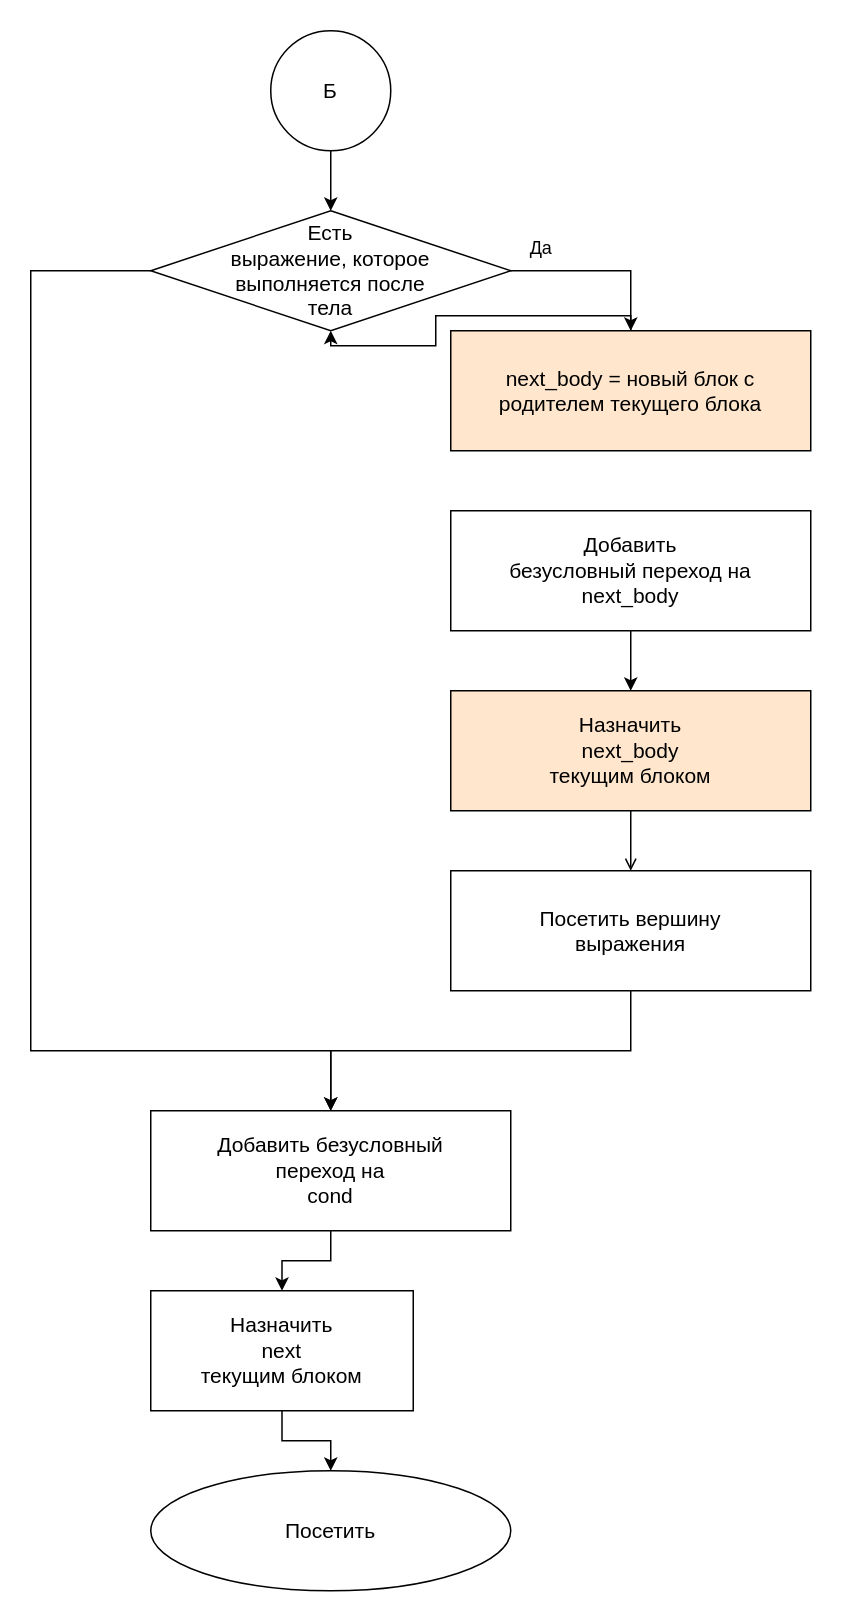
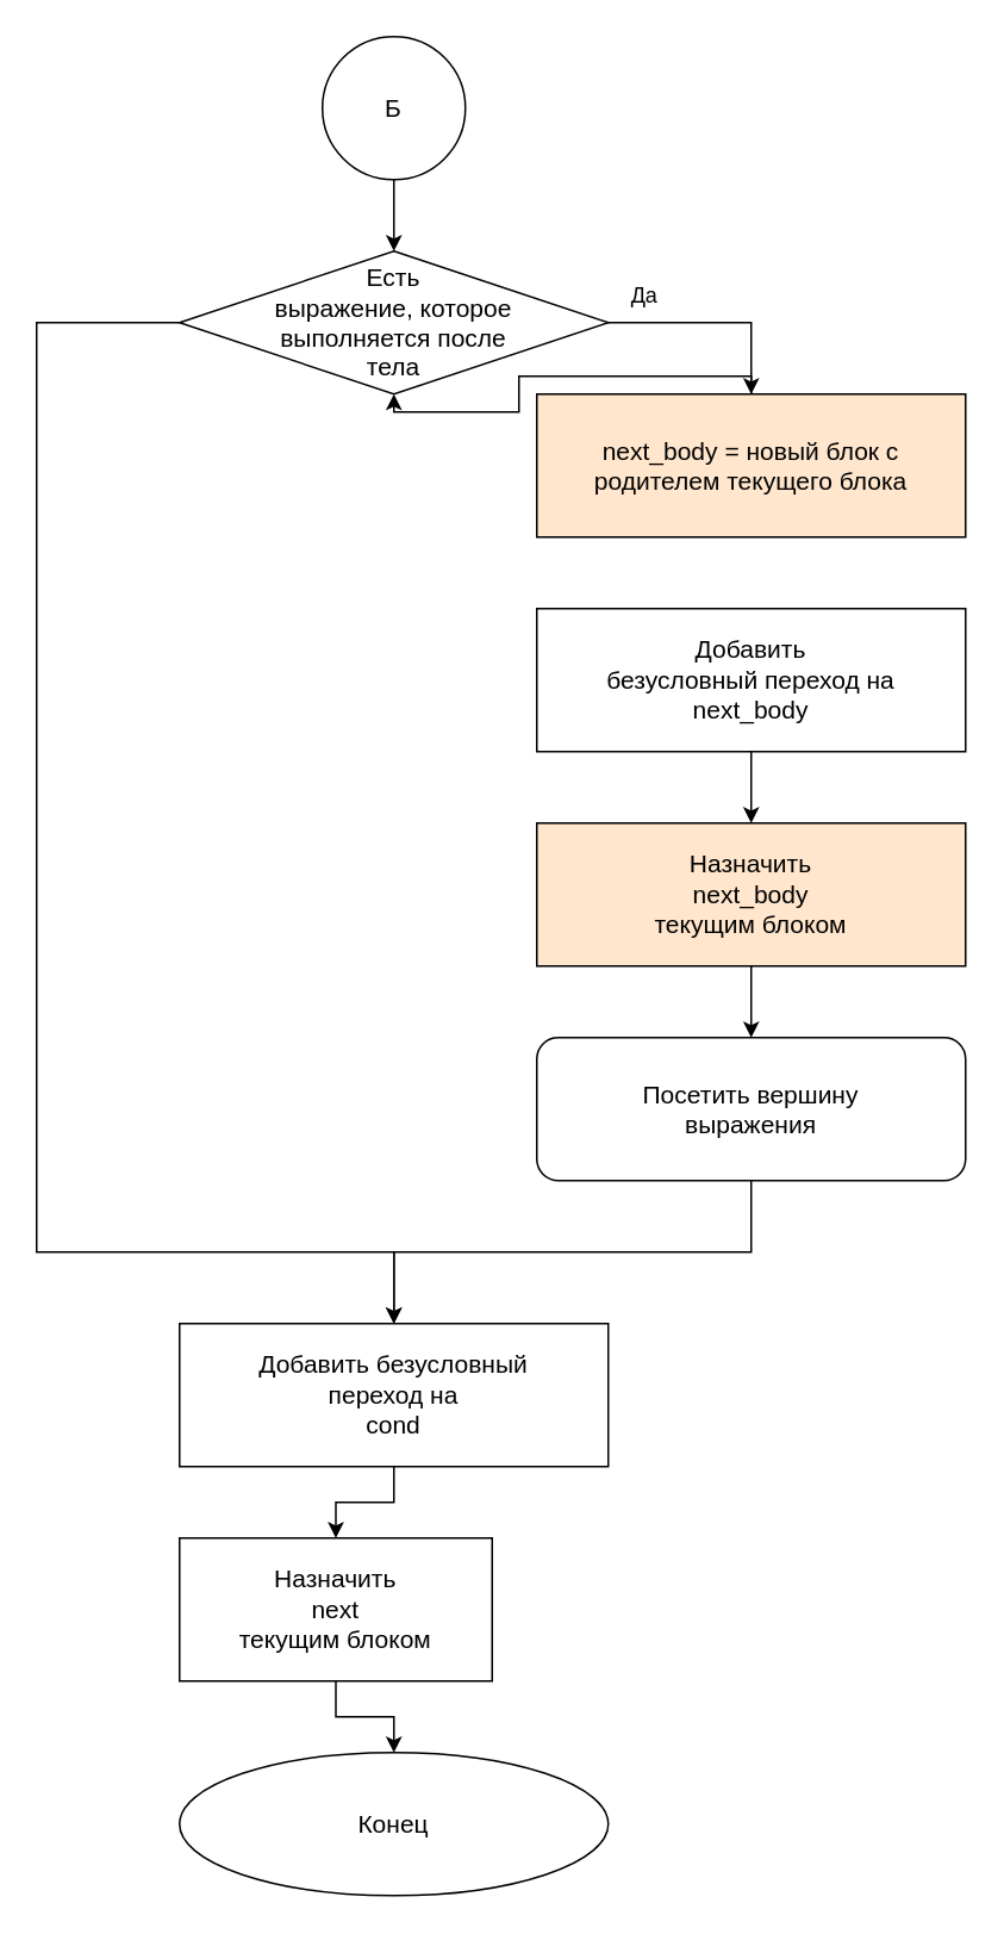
  <mxCell id="0" />
  <mxCell id="1" parent="0" />
  <mxCell id="2" value="" style="edgeStyle=orthogonalEdgeStyle;rounded=0;html=1;" parent="1" source="3" target="5" edge="1"><mxGeometry relative="1" as="geometry" /></mxCell>
  <mxCell id="3" value="Б" style="ellipse;whiteSpace=wrap;html=1;aspect=fixed;fontSize=14;" parent="1" vertex="1"><mxGeometry x="180" y="20" width="80" height="80" as="geometry" /></mxCell>
  <mxCell id="4" style="edgeStyle=orthogonalEdgeStyle;rounded=0;html=1;exitX=1;exitY=0.5;exitDx=0;exitDy=0;" parent="1" source="5" edge="1"><mxGeometry relative="1" as="geometry"><mxPoint x="420" y="220" as="targetPoint" /><Array as="points"><mxPoint x="420" y="180" /></Array></mxGeometry></mxCell>
  <mxCell id="5" value="Есть&lt;br&gt;выражение, которое&lt;br&gt;выполняется после&lt;br&gt;тела" style="rhombus;whiteSpace=wrap;html=1;fontSize=14;" parent="1" vertex="1"><mxGeometry x="100" y="140" width="240" height="80" as="geometry" /></mxCell>
  <mxCell id="6" value="" style="edgeStyle=orthogonalEdgeStyle;rounded=0;html=1;" parent="1" source="7" target="5" edge="1"><mxGeometry relative="1" as="geometry" /></mxCell>
  <mxCell id="7" value="&lt;span style=&quot;font-size: 14px;&quot;&gt;next_body = новый блок с&lt;br&gt;родителем текущего блока&lt;br&gt;&lt;/span&gt;" style="rounded=0;whiteSpace=wrap;html=1;fillColor=#ffe6cc;" parent="1" vertex="1"><mxGeometry x="300" y="220" width="240" height="80" as="geometry" /></mxCell>
  <mxCell id="8" value="" style="edgeStyle=orthogonalEdgeStyle;rounded=0;html=1;" parent="1" source="9" target="11" edge="1"><mxGeometry relative="1" as="geometry" /></mxCell>
  <mxCell id="9" value="&lt;span style=&quot;font-size: 14px;&quot;&gt;Добавить&lt;br&gt;безусловный переход на&lt;br&gt;next_body&lt;br&gt;&lt;/span&gt;" style="rounded=0;whiteSpace=wrap;html=1;" parent="1" vertex="1"><mxGeometry x="300" y="340" width="240" height="80" as="geometry" /></mxCell>
- <mxCell id="10" value="" style="edgeStyle=orthogonalEdgeStyle;rounded=0;html=1;endArrow=open;" parent="1" source="11" target="12" edge="1"><mxGeometry relative="1" as="geometry" /></mxCell>
+ <mxCell id="10" value="" style="edgeStyle=orthogonalEdgeStyle;rounded=0;html=1;" parent="1" source="11" target="12" edge="1"><mxGeometry relative="1" as="geometry" /></mxCell>
  <mxCell id="11" value="&lt;span style=&quot;font-size: 14px;&quot;&gt;Назначить&lt;br&gt;next_body&lt;br&gt;текущим блоком&lt;br&gt;&lt;/span&gt;" style="rounded=0;whiteSpace=wrap;html=1;fillColor=#ffe6cc;" parent="1" vertex="1"><mxGeometry x="300" y="460" width="240" height="80" as="geometry" /></mxCell>
- <mxCell id="12" value="&lt;span style=&quot;font-size: 14px;&quot;&gt;Посетить вершину&lt;br&gt;выражения&lt;br&gt;&lt;/span&gt;" style="rounded=0;whiteSpace=wrap;html=1;" parent="1" vertex="1"><mxGeometry x="300" y="580" width="240" height="80" as="geometry" /></mxCell>
+ <mxCell id="12" value="&lt;span style=&quot;font-size: 14px;&quot;&gt;Посетить вершину&lt;br&gt;выражения&lt;br&gt;&lt;/span&gt;" style="whiteSpace=wrap;html=1;rounded=1;" parent="1" vertex="1"><mxGeometry x="300" y="580" width="240" height="80" as="geometry" /></mxCell>
  <mxCell id="13" style="edgeStyle=orthogonalEdgeStyle;rounded=0;html=1;exitX=0.5;exitY=1;exitDx=0;exitDy=0;entryX=0.5;entryY=0;entryDx=0;entryDy=0;" parent="1" source="12" target="16" edge="1"><mxGeometry relative="1" as="geometry"><mxPoint x="420" y="780" as="sourcePoint" /><Array as="points"><mxPoint x="420" y="700" /><mxPoint x="220" y="700" /></Array></mxGeometry></mxCell>
  <mxCell id="14" style="edgeStyle=orthogonalEdgeStyle;rounded=0;html=1;entryX=0.5;entryY=0;entryDx=0;entryDy=0;exitX=0;exitY=0.5;exitDx=0;exitDy=0;" parent="1" source="5" target="16" edge="1"><mxGeometry relative="1" as="geometry"><Array as="points"><mxPoint x="20" y="180" /><mxPoint x="20" y="700" /><mxPoint x="220" y="700" /></Array><mxPoint x="20" y="300" as="sourcePoint" /></mxGeometry></mxCell>
  <mxCell id="15" style="edgeStyle=orthogonalEdgeStyle;rounded=0;html=1;exitX=0.5;exitY=1;exitDx=0;exitDy=0;entryX=0.5;entryY=0;entryDx=0;entryDy=0;" parent="1" source="16" target="18" edge="1"><mxGeometry relative="1" as="geometry" /></mxCell>
  <mxCell id="16" value="&lt;span style=&quot;font-size: 14px;&quot;&gt;Добавить безусловный&lt;br&gt;переход на&lt;br&gt;cond&lt;br&gt;&lt;/span&gt;" style="rounded=0;whiteSpace=wrap;html=1;" parent="1" vertex="1"><mxGeometry x="100" y="740" width="240" height="80" as="geometry" /></mxCell>
  <mxCell id="17" value="" style="edgeStyle=orthogonalEdgeStyle;rounded=0;html=1;fontSize=14;" parent="1" source="18" target="20" edge="1"><mxGeometry relative="1" as="geometry" /></mxCell>
  <mxCell id="18" value="&lt;span style=&quot;font-size: 14px;&quot;&gt;Назначить&lt;br&gt;next&lt;br&gt;текущим блоком&lt;br&gt;&lt;/span&gt;" style="rounded=0;whiteSpace=wrap;html=1;" parent="1" vertex="1"><mxGeometry x="100" y="860" width="175" height="80" as="geometry" /></mxCell>
  <mxCell id="19" value="Да" style="text;html=1;align=center;verticalAlign=middle;resizable=0;points=[];autosize=1;strokeColor=none;fillColor=none;" parent="1" vertex="1"><mxGeometry x="340" y="150" width="40" height="30" as="geometry" /></mxCell>
- <mxCell id="20" value="Посетить" style="ellipse;whiteSpace=wrap;html=1;fontSize=14;" parent="1" vertex="1"><mxGeometry x="100" y="980" width="240" height="80" as="geometry" /></mxCell>
+ <mxCell id="20" value="Конец" style="ellipse;whiteSpace=wrap;html=1;fontSize=14;" parent="1" vertex="1"><mxGeometry x="100" y="980" width="240" height="80" as="geometry" /></mxCell>
